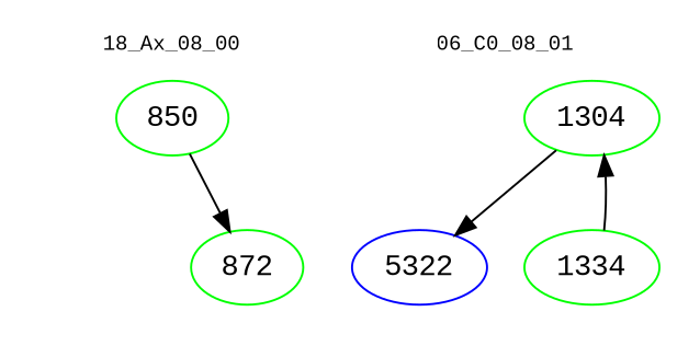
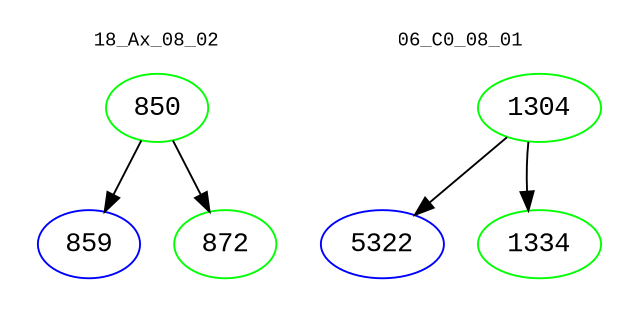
  digraph {
    fontname="Liberation Mono"
    node [color=green fontname="Liberation Mono"]
    edge [color=black fontname="Liberation Mono"]
    n1 [label=850]
+   n2 [color=blue label=859]
    n3 [label=872]
    n4 [label=1304]
    n5 [color=blue label=5322]
    n6 [label=1334]
    subgraph cluster_1 {
      color=white
      fontsize=10
-     label="18_Ax_08_00"
+     label="18_Ax_08_02"
      n1
+     n2
      n3
    }
    subgraph cluster_2 {
      color=white
      fontsize=10
      label="06_C0_08_01"
      n4
      n5
      n6
    }
+   n1 -> n2
    n1 -> n3
    n4 -> n5
-   n6 -> n4
+   n4 -> n6
  }
